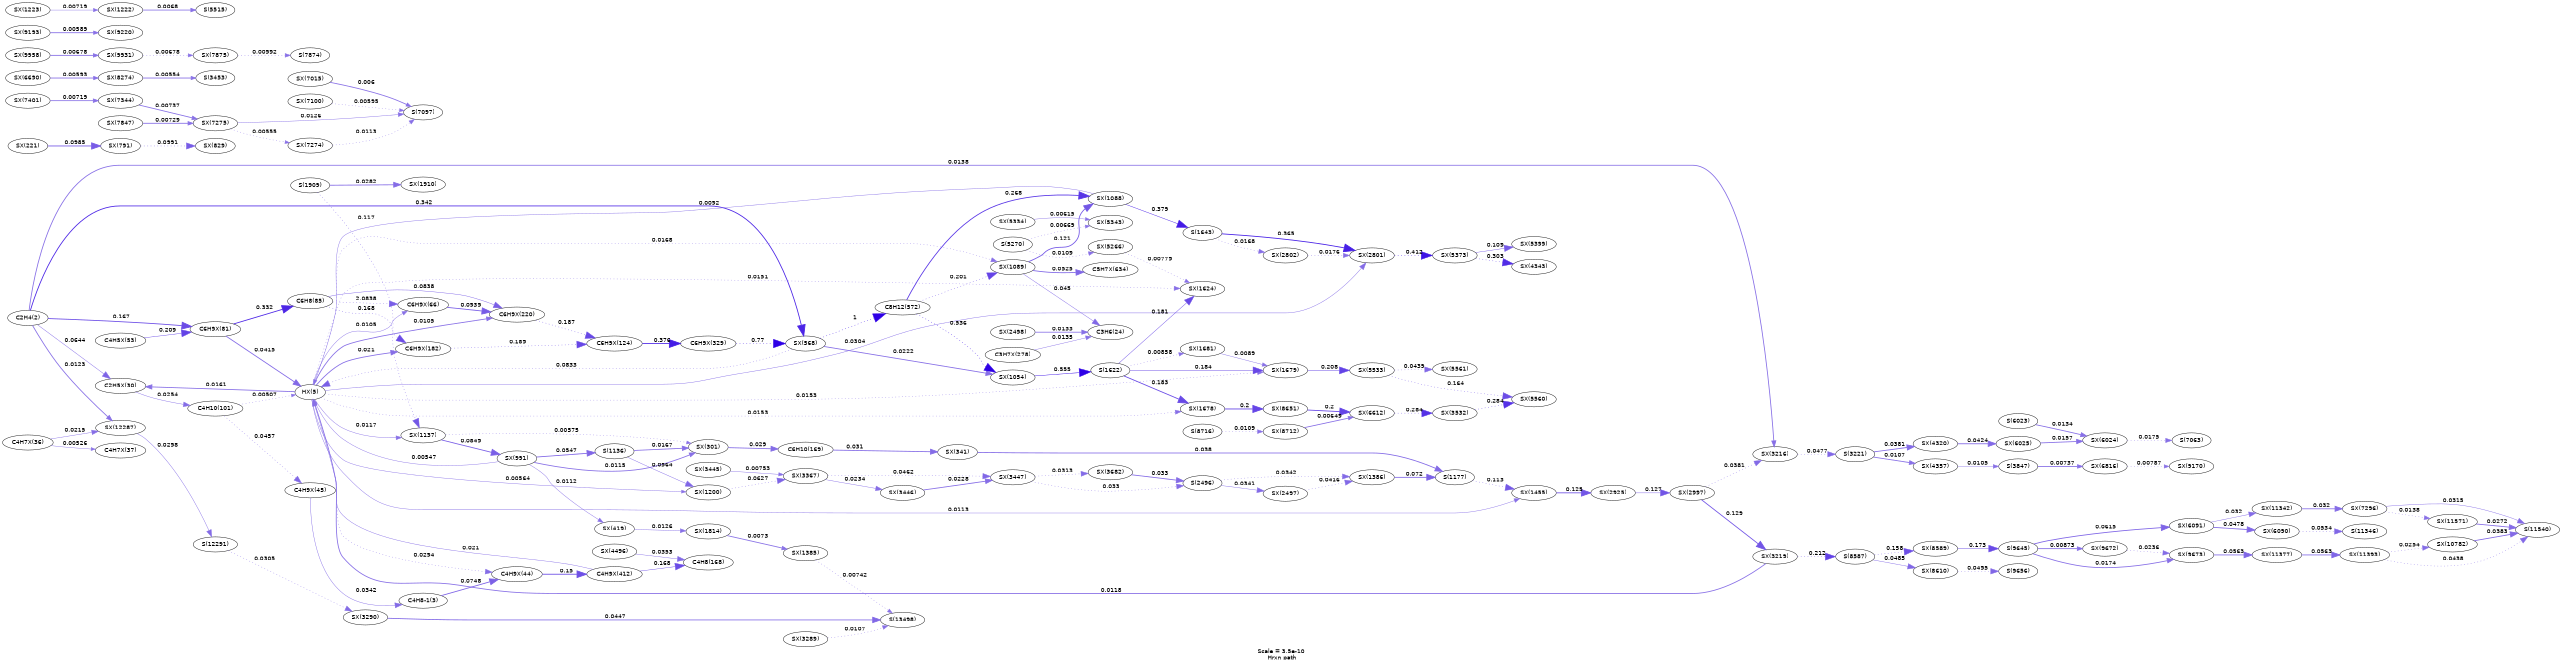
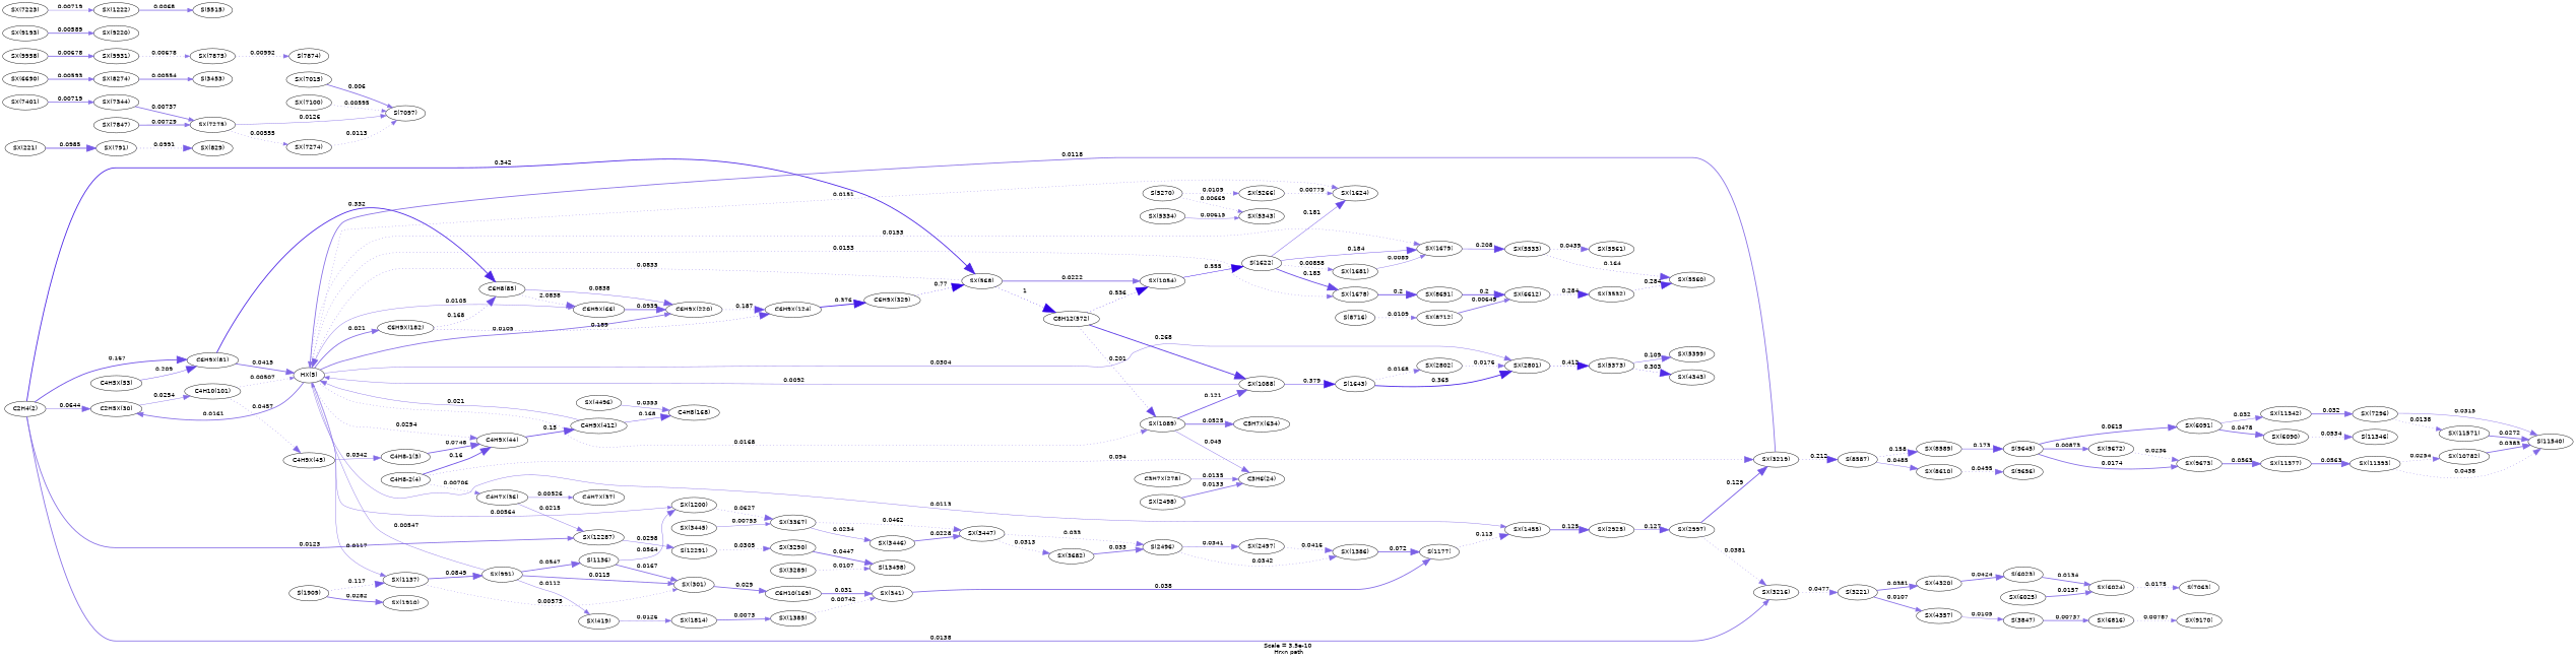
  digraph {
    fontname=Helvetica
    label="Scale = 3.5e-10\l Hrxn path"
    rankdir=LR
    node [fontname=Helvetica]
    edge [arrowsize=1.31 color="0.7, 0.507, 0.9" fontname=Helvetica style=bold]
    n1 [label="C2H4(2)"]
    n2 [label="C2H5X(30)"]
    n3 [label="C6H9X(81)"]
    n4 [label="SX(568)"]
    n5 [label="SX(3216)"]
    n6 [label="SX(12287)"]
    n7 [label="C4H10(101)"]
    n8 [label="HX(5)"]
    n9 [label="C6H8(85)"]
    n10 [label="C8H12(572)"]
    n11 [label="SX(1054)"]
    n12 [label="S(3221)"]
    n13 [label="S(12291)"]
    n14 [label="C4H9X(45)"]
    n15 [label="C4H9X(44)"]
    n16 [label="C6H9X(182)"]
    n17 [label="C6H9X(220)"]
    n18 [label="C6H9X(66)"]
    n19 [label="SX(1137)"]
    n20 [label="SX(1455)"]
    n21 [label="SX(1200)"]
    n22 [label="SX(1089)"]
    n23 [label="SX(1624)"]
    n24 [label="SX(2801)"]
    n25 [label="SX(1679)"]
    n26 [label="SX(1678)"]
    n27 [label="SX(1088)"]
    n28 [label="S(1622)"]
    n29 [label="SX(4320)"]
    n30 [label="SX(4357)"]
    n31 [label="SX(3290)"]
    n32 [label="C4H9X(412)"]
    n33 [label="C6H9X(124)"]
    n34 [label="SX(991)"]
    n35 [label="SX(301)"]
    n36 [label="SX(2925)"]
    n37 [label="SX(3367)"]
    n38 [label="C3H6(24)"]
    n39 [label="C5H7X(634)"]
    n40 [label="SX(5373)"]
    n41 [label="SX(5533)"]
    n42 [label="SX(8651)"]
    n43 [label="C4H8-1(3)"]
    n44 [label="C4H8(168)"]
    n45 [label="C6H9X(329)"]
    n46 [label="S(1136)"]
    n47 [label="SX(419)"]
    n48 [label="C6H10(169)"]
    n49 [label="SX(1814)"]
    n50 [label="S(1643)"]
    n51 [label="SX(2802)"]
    n52 [label="SX(2997)"]
    n53 [label="SX(3447)"]
    n54 [label="SX(3446)"]
    n55 [label="SX(4343)"]
    n56 [label="SX(5399)"]
    n57 [label="SX(5561)"]
    n58 [label="SX(5560)"]
    n59 [label="SX(3219)"]
    n60 [label="S(8587)"]
    n61 [label="SX(8589)"]
    n62 [label="SX(8610)"]
    n63 [label="SX(6612)"]
    n64 [label="C4H5X(53)"]
    n65 [label="SX(341)"]
    n66 [label="S(1177)"]
+   n67 [label="C4H8-2(4)"]
    n68 [label="C4H7X(36)"]
    n69 [label="C4H7X(37)"]
    n70 [label="SX(221)"]
    n71 [label="SX(791)"]
    n72 [label="SX(829)"]
    n73 [label="SX(1681)"]
    n74 [label="SX(1385)"]
    n75 [label="SX(1386)"]
    n76 [label="S(1909)"]
    n77 [label="SX(1910)"]
    n78 [label="SX(2497)"]
    n79 [label="S(2496)"]
    n80 [label="SX(3682)"]
    n81 [label="SX(3445)"]
    n82 [label="C3H7X(278)"]
    n83 [label="SX(2498)"]
    n84 [label="S(6023)"]
    n85 [label="S(3847)"]
    n86 [label="SX(6024)"]
    n87 [label="SX(6816)"]
    n88 [label="SX(5266)"]
    n89 [label="S(5270)"]
    n90 [label="SX(5343)"]
    n91 [label="SX(6025)"]
    n92 [label="S(7063)"]
    n93 [label="SX(3532)"]
    n94 [label="SX(9170)"]
    n95 [label="SX(7015)"]
    n96 [label="S(7097)"]
    n97 [label="SX(7100)"]
    n98 [label="SX(7275)"]
    n99 [label="SX(7274)"]
    n100 [label="SX(7344)"]
    n101 [label="SX(7401)"]
    n102 [label="SX(7847)"]
    n103 [label="SX(5334)"]
    n104 [label="SX(6690)"]
    n105 [label="SX(8274)"]
    n106 [label="S(3453)"]
    n107 [label="SX(7875)"]
    n108 [label="S(7874)"]
    n109 [label="S(9645)"]
    n110 [label="S(9656)"]
    n111 [label="SX(6091)"]
    n112 [label="SX(9673)"]
    n113 [label="SX(9672)"]
    n114 [label="SX(8712)"]
    n115 [label="S(8716)"]
    n116 [label="SX(9193)"]
    n117 [label="SX(9220)"]
    n118 [label="SX(6090)"]
    n119 [label="SX(11342)"]
    n120 [label="SX(11377)"]
    n121 [label="S(11346)"]
    n122 [label="SX(7296)"]
    n123 [label="SX(11393)"]
-   n124 [label="SX(1223)"]
+   n124 [label="SX(7223)"]
    n125 [label="SX(1222)"]
    n126 [label="S(5515)"]
    n127 [label="SX(9931)"]
    n128 [label="SX(9958)"]
    n129 [label="SX(4496)"]
    n130 [label="S(11540)"]
    n131 [label="SX(11571)"]
    n132 [label="SX(10782)"]
    n133 [label="S(13498)"]
    n134 [label="SX(3289)"]
    n1 -> n2 [arrowsize=1.96 color="0.7, 0.564, 0.9" label=" 0.0644" style=solid]
    n1 -> n3 [arrowsize=2.32 color="0.7, 0.667, 0.9" label=" 0.167"]
    n1 -> n4 [arrowsize=2.6 color="0.7, 0.842, 0.9" label=" 0.342"]
    n1 -> n5 [arrowsize=1.38 color="0.7, 0.514, 0.9" label=" 0.0138"]
    n1 -> n6 [arrowsize=1.34 color="0.7, 0.512, 0.9" label=" 0.0123"]
    n2 -> n7 [arrowsize=1.61 color="0.7, 0.525, 0.9" label=" 0.0254" style=solid]
    n3 -> n8 [arrowsize=1.8 color="0.7, 0.542, 0.9" label=" 0.0415"]
    n3 -> n9 [arrowsize=2.58 color="0.7, 0.832, 0.9" label=" 0.332"]
    n4 -> n8 [arrowsize=2.06 color="0.7, 0.583, 0.9" label=" 0.0833" style=dotted]
    n4 -> n10 [arrowsize=3 color="0.7, 1.5, 0.9" label=" 1" style=dotted]
    n4 -> n11 [arrowsize=1.56 color="0.7, 0.522, 0.9" label=" 0.0222"]
    n5 -> n12 [arrowsize=1.85 color="0.7, 0.548, 0.9" label=" 0.0477" style=dotted]
    n6 -> n13 [arrowsize=1.67 color="0.7, 0.53, 0.9" label=" 0.0298" style=solid]
    n7 -> n8 [arrowsize=1.01 color="0.7, 0.505, 0.9" label=" 0.00507" style=dotted]
    n7 -> n14 [arrowsize=1.83 color="0.7, 0.546, 0.9" label=" 0.0457" style=dotted]
    n8 -> n2 [arrowsize=1.44 color="0.7, 0.516, 0.9" label=" 0.0161"]
    n8 -> n15 [arrowsize=1.67 color="0.7, 0.529, 0.9" label=" 0.0294" style=dotted]
    n8 -> n16 [arrowsize=1.54 color="0.7, 0.521, 0.9" label=" 0.021"]
    n8 -> n17 [arrowsize=1.28 color="0.7, 0.51, 0.9" label=" 0.0105"]
    n8 -> n18 [arrowsize=1.28 color="0.7, 0.51, 0.9" label=" 0.0105" style=solid]
    n8 -> n19 [arrowsize=1.32 color="0.7, 0.512, 0.9" label=" 0.0117" style=solid]
    n8 -> n20 [color="0.7, 0.511, 0.9" label=" 0.0113" style=solid]
    n8 -> n21 [arrowsize=1.05 color="0.7, 0.506, 0.9" label=" 0.00564" style=solid]
    n8 -> n22 [arrowsize=1.46 color="0.7, 0.517, 0.9" label=" 0.0168" style=dotted]
    n8 -> n23 [arrowsize=1.42 color="0.7, 0.515, 0.9" label=" 0.0151" style=dotted]
    n8 -> n24 [arrowsize=1.68 color="0.7, 0.53, 0.9" label=" 0.0304" style=solid]
    n8 -> n25 [arrowsize=1.42 color="0.7, 0.515, 0.9" label=" 0.0153" style=dotted]
    n8 -> n26 [arrowsize=1.42 color="0.7, 0.515, 0.9" label=" 0.0153" style=dotted]
-   n9 -> n16 [arrowsize=2.33 color="0.7, 0.668, 0.9" label=" 0.168" style=dotted]
+   n16 -> n9 [arrowsize=2.33 color="0.7, 0.668, 0.9" label=" 0.168" style=dotted]
    n9 -> n17 [arrowsize=2.06 color="0.7, 0.584, 0.9" label=" 0.0838" style=solid]
    n9 -> n18 [arrowsize=2.06 color="0.7, 0.584, 0.9" label=" 2.0838" style=dotted]
    n10 -> n11 [arrowsize=2.76 color="0.7, 1.04, 0.9" label=" 0.536" style=dotted]
    n10 -> n22 [arrowsize=2.4 color="0.7, 0.701, 0.9" label=" 0.201" style=dotted]
    n10 -> n27 [arrowsize=2.5 color="0.7, 0.768, 0.9" label=" 0.268"]
    n11 -> n28 [arrowsize=2.78 color="0.7, 1.05, 0.9" label=" 0.555" style=solid]
    n12 -> n29 [arrowsize=1.77 color="0.7, 0.538, 0.9" label=" 0.0381"]
    n12 -> n30 [arrowsize=1.29 color="0.7, 0.511, 0.9" label=" 0.0107"]
    n13 -> n31 [arrowsize=1.68 color="0.7, 0.53, 0.9" label=" 0.0305" style=dotted]
    n14 -> n43 [arrowsize=1.73 color="0.7, 0.534, 0.9" label=" 0.0342" style=solid]
    n15 -> n32 [arrowsize=2.28 color="0.7, 0.65, 0.9" label=" 0.15"]
    n16 -> n33 [arrowsize=2.37 color="0.7, 0.689, 0.9" label=" 0.189" style=dotted]
    n17 -> n33 [arrowsize=2.37 color="0.7, 0.687, 0.9" label=" 0.187" style=dotted]
    n18 -> n17 [arrowsize=2.11 color="0.7, 0.594, 0.9" label=" 0.0939"]
    n19 -> n34 [arrowsize=2.07 color="0.7, 0.585, 0.9" label=" 0.0849"]
    n19 -> n35 [arrowsize=1.05 color="0.7, 0.506, 0.9" label=" 0.00575" style=dotted]
    n20 -> n36 [arrowsize=2.22 color="0.7, 0.625, 0.9" label=" 0.125"]
    n21 -> n37 [arrowsize=1.95 color="0.7, 0.563, 0.9" label=" 0.0627" style=dotted]
    n22 -> n27 [arrowsize=2.2 color="0.7, 0.621, 0.9" label=" 0.121"]
    n22 -> n38 [arrowsize=1.83 color="0.7, 0.545, 0.9" label=" 0.045" style=solid]
    n22 -> n39 [arrowsize=1.89 color="0.7, 0.552, 0.9" label=" 0.0525"]
    n24 -> n40 [arrowsize=2.67 color="0.7, 0.912, 0.9" label=" 0.412" style=dotted]
    n25 -> n41 [arrowsize=2.41 color="0.7, 0.708, 0.9" label=" 0.208" style=solid]
    n26 -> n42 [arrowsize=2.39 color="0.7, 0.7, 0.9" label=" 0.2"]
    n27 -> n8 [arrowsize=1.23 color="0.7, 0.509, 0.9" label=" 0.0092" style=solid]
    n27 -> n50 [arrowsize=2.63 color="0.7, 0.879, 0.9" label=" 0.379" style=solid]
    n28 -> n23 [arrowsize=2.36 color="0.7, 0.681, 0.9" label=" 0.181" style=solid]
    n28 -> n25 [arrowsize=2.36 color="0.7, 0.684, 0.9" label=" 0.184" style=solid]
    n28 -> n26 [arrowsize=2.36 color="0.7, 0.683, 0.9" label=" 0.183"]
    n28 -> n73 [arrowsize=1.2 color="0.7, 0.509, 0.9" label=" 0.00858" style=dotted]
-   n29 -> n91 [arrowsize=1.81 color="0.7, 0.542, 0.9" label=" 0.0424"]
+   n29 -> n84 [arrowsize=1.81 color="0.7, 0.542, 0.9" label=" 0.0424"]
    n30 -> n85 [arrowsize=1.28 color="0.7, 0.511, 0.9" label=" 0.0105" style=solid]
    n31 -> n133 [arrowsize=1.83 color="0.7, 0.545, 0.9" label=" 0.0447"]
    n32 -> n8 [arrowsize=1.54 color="0.7, 0.521, 0.9" label=" 0.021" style=solid]
    n32 -> n44 [arrowsize=2.33 color="0.7, 0.668, 0.9" label=" 0.168" style=solid]
    n33 -> n45 [arrowsize=2.63 color="0.7, 0.876, 0.9" label=" 0.376"]
    n34 -> n8 [arrowsize=1.03 color="0.7, 0.505, 0.9" label=" 0.00547" style=solid]
    n34 -> n35 [color="0.7, 0.511, 0.9" label=" 0.0115"]
    n34 -> n46 [arrowsize=1.9 color="0.7, 0.555, 0.9" label=" 0.0547"]
    n34 -> n47 [color="0.7, 0.511, 0.9" label=" 0.0112" style=solid]
    n35 -> n48 [arrowsize=1.66 color="0.7, 0.529, 0.9" label=" 0.029"]
    n36 -> n52 [arrowsize=2.22 color="0.7, 0.627, 0.9" label=" 0.127" style=solid]
    n37 -> n53 [arrowsize=1.84 color="0.7, 0.546, 0.9" label=" 0.0462" style=dotted]
    n37 -> n54 [arrowsize=1.58 color="0.7, 0.523, 0.9" label=" 0.0234" style=solid]
    n40 -> n55 [arrowsize=2.55 color="0.7, 0.803, 0.9" label=" 0.303" style=dotted]
    n40 -> n56 [arrowsize=2.16 color="0.7, 0.609, 0.9" label=" 0.109" style=solid]
    n41 -> n57 [arrowsize=1.82 color="0.7, 0.544, 0.9" label=" 0.0439" style=dotted]
    n41 -> n58 [arrowsize=2.32 color="0.7, 0.664, 0.9" label=" 0.164" style=dotted]
    n42 -> n63 [arrowsize=2.39 color="0.7, 0.7, 0.9" label=" 0.2"]
    n43 -> n15 [arrowsize=2.02 color="0.7, 0.575, 0.9" label=" 0.0748"]
    n45 -> n4 [arrowsize=2.9 color="0.7, 1.27, 0.9" label=" 0.77" style=dotted]
    n46 -> n21 [arrowsize=1.91 color="0.7, 0.556, 0.9" label=" 0.0564" style=solid]
    n46 -> n35 [arrowsize=1.45 color="0.7, 0.517, 0.9" label=" 0.0167"]
    n47 -> n49 [arrowsize=1.35 color="0.7, 0.513, 0.9" label=" 0.0126" style=solid]
    n48 -> n65 [arrowsize=1.69 color="0.7, 0.531, 0.9" label=" 0.031"]
    n49 -> n74 [arrowsize=1.14 label=" 0.0073"]
    n50 -> n24 [arrowsize=2.62 color="0.7, 0.865, 0.9" label=" 0.365"]
    n50 -> n51 [arrowsize=1.46 color="0.7, 0.517, 0.9" label=" 0.0168" style=dotted]
    n51 -> n24 [arrowsize=1.48 color="0.7, 0.518, 0.9" label=" 0.0176" style=dotted]
    n52 -> n5 [arrowsize=1.77 color="0.7, 0.538, 0.9" label=" 0.0381" style=dotted]
    n52 -> n59 [arrowsize=2.23 color="0.7, 0.629, 0.9" label=" 0.129"]
    n53 -> n79 [arrowsize=1.71 color="0.7, 0.533, 0.9" label=" 0.033" style=dotted]
    n53 -> n80 [arrowsize=1.69 color="0.7, 0.531, 0.9" label=" 0.0313" style=dotted]
    n54 -> n53 [arrowsize=1.57 color="0.7, 0.523, 0.9" label=" 0.0228"]
    n59 -> n8 [arrowsize=1.32 color="0.7, 0.512, 0.9" label=" 0.0118"]
    n59 -> n60 [arrowsize=2.41 color="0.7, 0.712, 0.9" label=" 0.212" style=dotted]
    n60 -> n61 [arrowsize=2.3 color="0.7, 0.658, 0.9" label=" 0.158" style=dotted]
    n60 -> n62 [arrowsize=1.86 color="0.7, 0.549, 0.9" label=" 0.0485" style=solid]
    n61 -> n109 [arrowsize=2.34 color="0.7, 0.673, 0.9" label=" 0.173" style=solid]
    n62 -> n110 [arrowsize=1.87 color="0.7, 0.55, 0.9" label=" 0.0495" style=dotted]
    n63 -> n93 [arrowsize=2.52 color="0.7, 0.784, 0.9" label=" 0.284" style=dotted]
    n64 -> n3 [arrowsize=2.41 color="0.7, 0.709, 0.9" label=" 0.209" style=solid]
    n65 -> n66 [arrowsize=1.77 color="0.7, 0.538, 0.9" label=" 0.038"]
    n66 -> n20 [arrowsize=2.18 color="0.7, 0.613, 0.9" label=" 0.113" style=dotted]
+   n67 -> n15 [arrowsize=2.31 color="0.7, 0.66, 0.9" label=" 0.16"]
+   n67 -> n59 [arrowsize=2.11 color="0.7, 0.594, 0.9" label=" 0.094" style=dotted]
+   n67 -> n68 [arrowsize=1.13 label=" 0.00706" style=dotted]
    n68 -> n6 [arrowsize=1.55 color="0.7, 0.522, 0.9" label=" 0.0215" style=solid]
    n68 -> n69 [arrowsize=1.02 color="0.7, 0.505, 0.9" label=" 0.00526" style=solid]
    n70 -> n71 [arrowsize=2.13 color="0.7, 0.598, 0.9" label=" 0.0985"]
    n71 -> n72 [arrowsize=2.13 color="0.7, 0.599, 0.9" label=" 0.0991" style=dotted]
    n73 -> n25 [arrowsize=1.22 color="0.7, 0.509, 0.9" label=" 0.0089" style=solid]
-   n74 -> n133 [arrowsize=1.15 label=" 0.00742" style=dotted]
+   n74 -> n65 [arrowsize=1.15 label=" 0.00742" style=dotted]
    n75 -> n66 [arrowsize=2.01 color="0.7, 0.572, 0.9" label=" 0.072"]
    n76 -> n19 [arrowsize=2.19 color="0.7, 0.617, 0.9" label=" 0.117" style=dotted]
    n76 -> n77 [arrowsize=1.65 color="0.7, 0.528, 0.9" label=" 0.0282"]
    n78 -> n75 [arrowsize=1.8 color="0.7, 0.542, 0.9" label=" 0.0416" style=dotted]
    n79 -> n75 [arrowsize=1.73 color="0.7, 0.534, 0.9" label=" 0.0342" style=dotted]
    n79 -> n78 [arrowsize=1.72 color="0.7, 0.534, 0.9" label=" 0.0341" style=solid]
    n80 -> n79 [arrowsize=1.71 color="0.7, 0.533, 0.9" label=" 0.033"]
    n81 -> n37 [arrowsize=1.15 color="0.7, 0.508, 0.9" label=" 0.00753" style=solid]
    n82 -> n38 [arrowsize=1.38 color="0.7, 0.514, 0.9" label=" 0.0135" style=solid]
    n83 -> n38 [arrowsize=1.37 color="0.7, 0.513, 0.9" label=" 0.0133"]
    n84 -> n86 [arrowsize=1.37 color="0.7, 0.513, 0.9" label=" 0.0134"]
    n85 -> n87 [arrowsize=1.15 label=" 0.00737"]
    n86 -> n92 [arrowsize=1.47 color="0.7, 0.518, 0.9" label=" 0.0175" style=dotted]
    n87 -> n94 [arrowsize=1.17 color="0.7, 0.508, 0.9" label=" 0.00787" style=dotted]
    n88 -> n23 [arrowsize=1.17 color="0.7, 0.508, 0.9" label=" 0.00779" style=dotted]
    n89 -> n88 [arrowsize=1.29 color="0.7, 0.511, 0.9" label=" 0.0109" style=dotted]
    n89 -> n90 [arrowsize=1.11 label=" 0.00669" style=dotted]
    n91 -> n86 [arrowsize=1.43 color="0.7, 0.516, 0.9" label=" 0.0157"]
    n93 -> n58 [arrowsize=2.52 color="0.7, 0.784, 0.9" label=" 0.284" style=dotted]
    n95 -> n96 [arrowsize=1.07 color="0.7, 0.506, 0.9" label=" 0.006"]
    n97 -> n96 [arrowsize=1.07 color="0.7, 0.506, 0.9" label=" 0.00595" style=dotted]
    n98 -> n96 [arrowsize=1.35 color="0.7, 0.513, 0.9" label=" 0.0126" style=solid]
    n98 -> n99 [arrowsize=1.04 color="0.7, 0.506, 0.9" label=" 0.00555" style=dotted]
    n99 -> n96 [color="0.7, 0.511, 0.9" label=" 0.0113" style=dotted]
    n100 -> n98 [arrowsize=1.15 label=" 0.00737"]
    n101 -> n100 [arrowsize=1.14 label=" 0.00719"]
    n102 -> n98 [arrowsize=1.14 label=" 0.00729"]
    n103 -> n90 [arrowsize=1.08 color="0.7, 0.506, 0.9" label=" 0.00615" style=solid]
    n104 -> n105 [arrowsize=1.06 color="0.7, 0.506, 0.9" label=" 0.00593"]
    n105 -> n106 [arrowsize=1.04 color="0.7, 0.506, 0.9" label=" 0.00554"]
    n107 -> n108 [arrowsize=1.26 color="0.7, 0.51, 0.9" label=" 0.00992" style=dotted]
    n109 -> n111 [arrowsize=1.95 color="0.7, 0.562, 0.9" label=" 0.0615"]
    n109 -> n112 [arrowsize=1.47 color="0.7, 0.517, 0.9" label=" 0.0174"]
    n109 -> n113 [arrowsize=1.21 color="0.7, 0.509, 0.9" label=" 0.00873"]
    n111 -> n118 [arrowsize=1.85 color="0.7, 0.548, 0.9" label=" 0.0478"]
    n111 -> n119 [arrowsize=1.7 color="0.7, 0.532, 0.9" label=" 0.032" style=solid]
    n112 -> n120 [arrowsize=1.91 color="0.7, 0.556, 0.9" label=" 0.0563"]
    n113 -> n112 [arrowsize=1.59 color="0.7, 0.524, 0.9" label=" 0.0236" style=dotted]
    n114 -> n63 [arrowsize=1.1 color="0.7, 0.506, 0.9" label=" 0.00649"]
    n115 -> n114 [arrowsize=1.29 color="0.7, 0.511, 0.9" label=" 0.0109" style=dotted]
    n116 -> n117 [arrowsize=1.06 color="0.7, 0.506, 0.9" label=" 0.00589"]
    n118 -> n121 [arrowsize=1.89 color="0.7, 0.553, 0.9" label=" 0.0534" style=dotted]
    n119 -> n122 [arrowsize=1.7 color="0.7, 0.532, 0.9" label=" 0.032"]
    n120 -> n123 [arrowsize=1.91 color="0.7, 0.556, 0.9" label=" 0.0563"]
    n122 -> n130 [arrowsize=1.7 color="0.7, 0.532, 0.9" label=" 0.0315" style=solid]
    n122 -> n131 [arrowsize=1.38 color="0.7, 0.514, 0.9" label=" 0.0138" style=dotted]
    n123 -> n130 [arrowsize=1.82 color="0.7, 0.544, 0.9" label=" 0.0438" style=dotted]
    n123 -> n132 [arrowsize=1.61 color="0.7, 0.525, 0.9" label=" 0.0254" style=dotted]
    n124 -> n125 [arrowsize=1.14 label=" 0.00719" style=solid]
    n125 -> n126 [arrowsize=1.12 label=" 0.0068"]
    n127 -> n107 [arrowsize=1.12 label=" 0.00678" style=dotted]
    n128 -> n127 [arrowsize=1.12 label=" 0.00678"]
    n129 -> n44 [arrowsize=1.74 color="0.7, 0.535, 0.9" label=" 0.0353" style=solid]
    n131 -> n130 [arrowsize=1.64 color="0.7, 0.527, 0.9" label=" 0.0272"]
    n132 -> n130 [arrowsize=1.77 color="0.7, 0.538, 0.9" label=" 0.0383"]
    n134 -> n133 [arrowsize=1.29 color="0.7, 0.511, 0.9" label=" 0.0107" style=dotted]
  }
